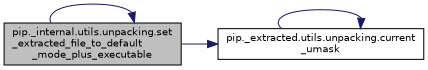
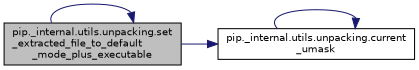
  digraph {
    rankdir=LR
    node [color=black fontname=Helvetica fontsize=10 shape=record style=filled]
    edge [color=midnightblue fontname=Helvetica fontsize=10 labelfontname=Helvetica labelfontsize=10 style=solid]
    n1 [fillcolor=grey75 fontcolor=black height=0.2 label="pip._internal.utils.unpacking.set\l_extracted_file_to_default\l_mode_plus_executable" width=0.4]
-   n2 [fillcolor=white height=0.2 label="pip._extracted.utils.unpacking.current\l_umask" width=0.4]
+   n2 [fillcolor=white height=0.2 label="pip._internal.utils.unpacking.current\l_umask" width=0.4]
    n1 -> n1
    n1 -> n2
    n2 -> n2
  }
